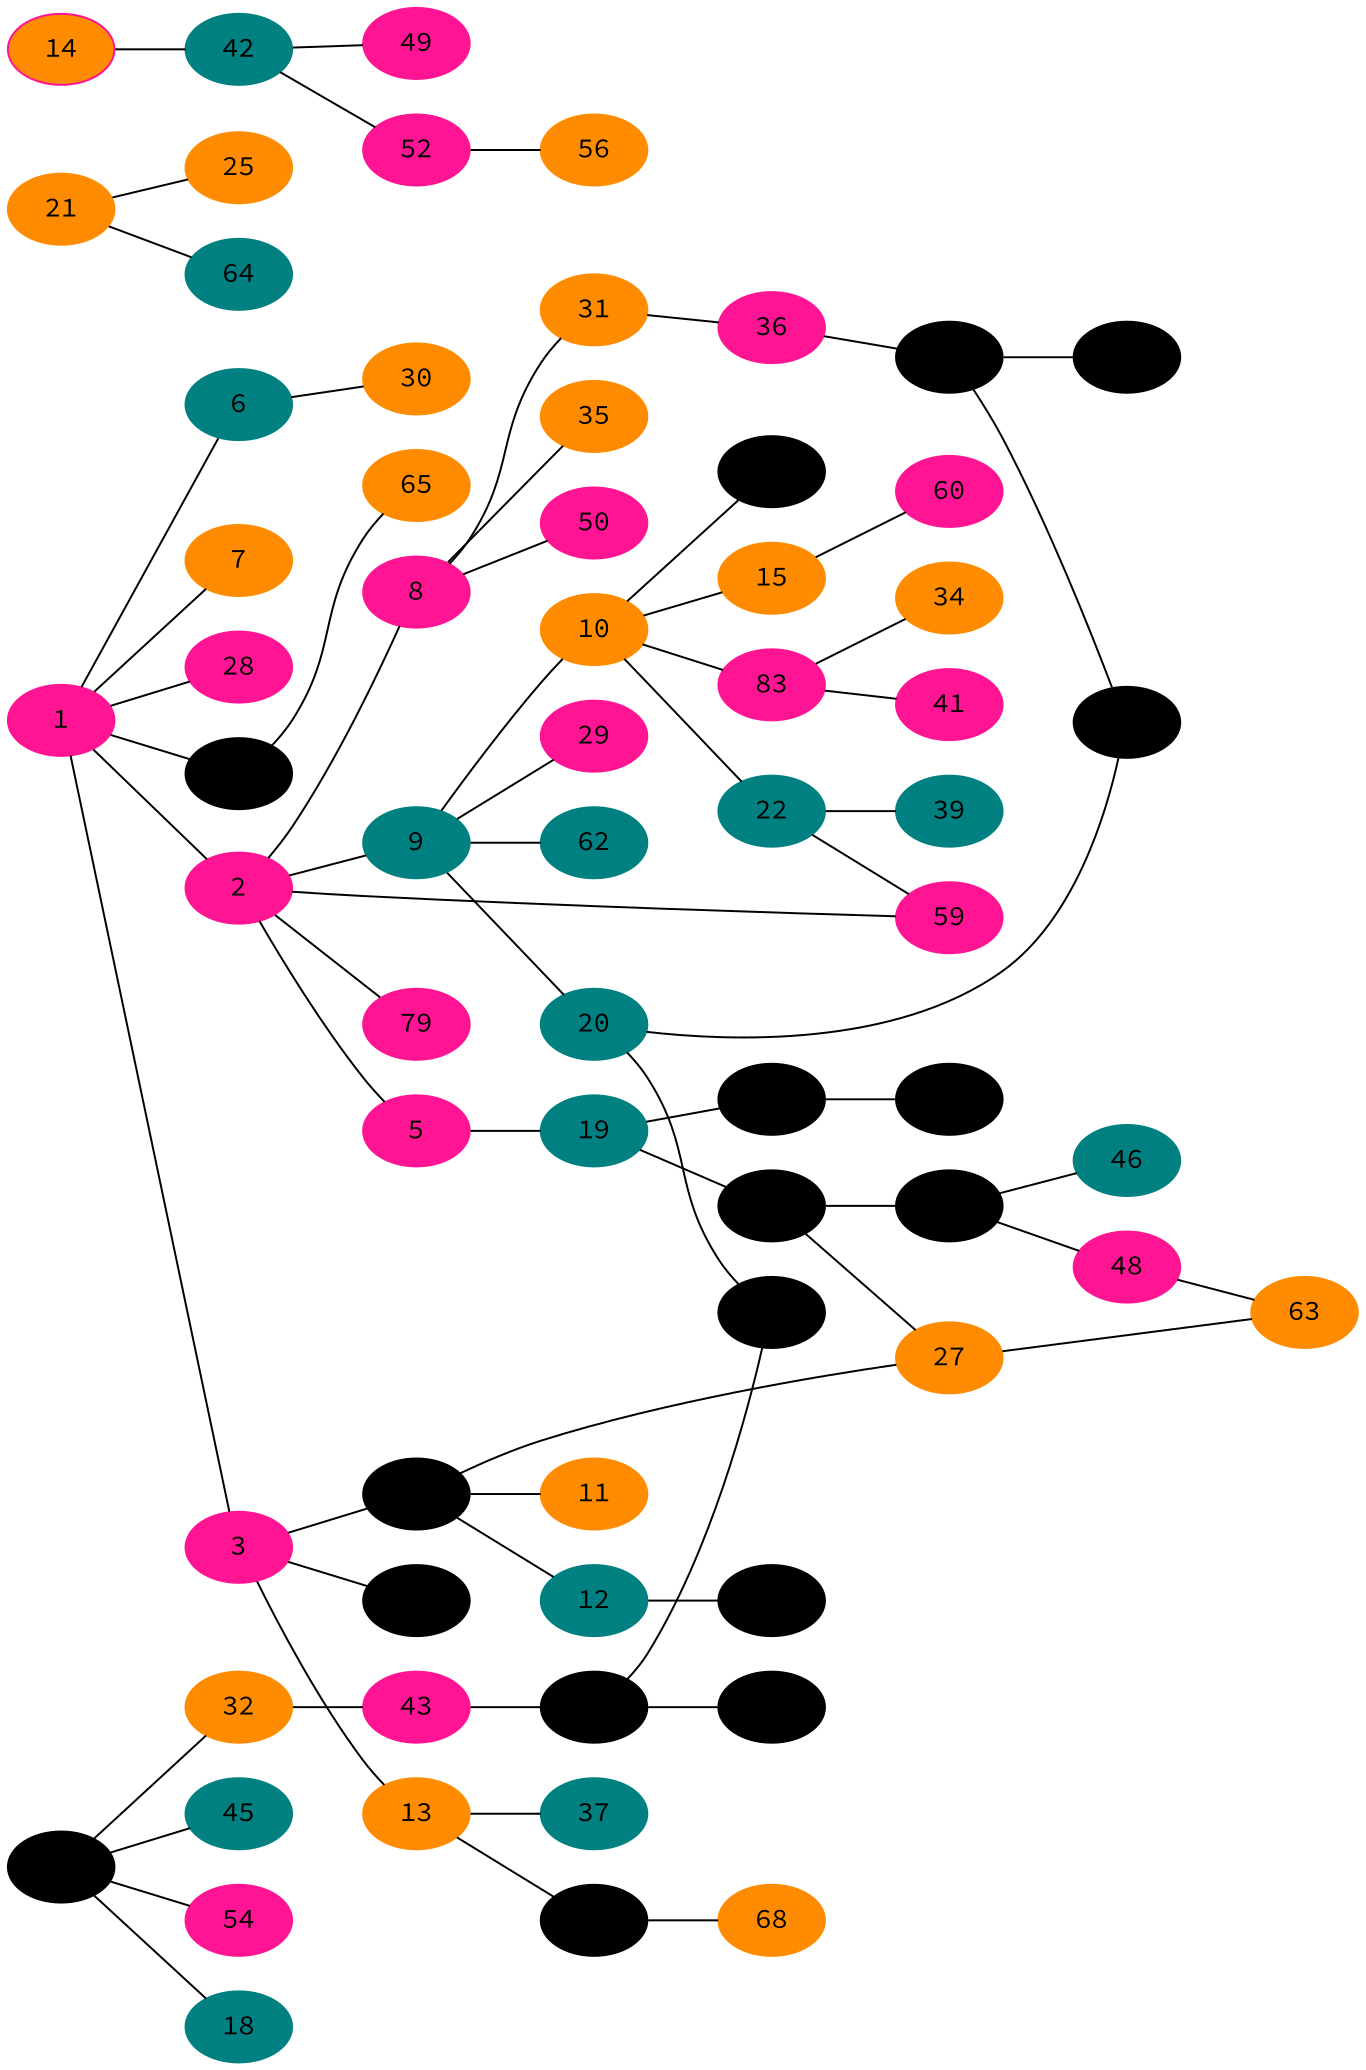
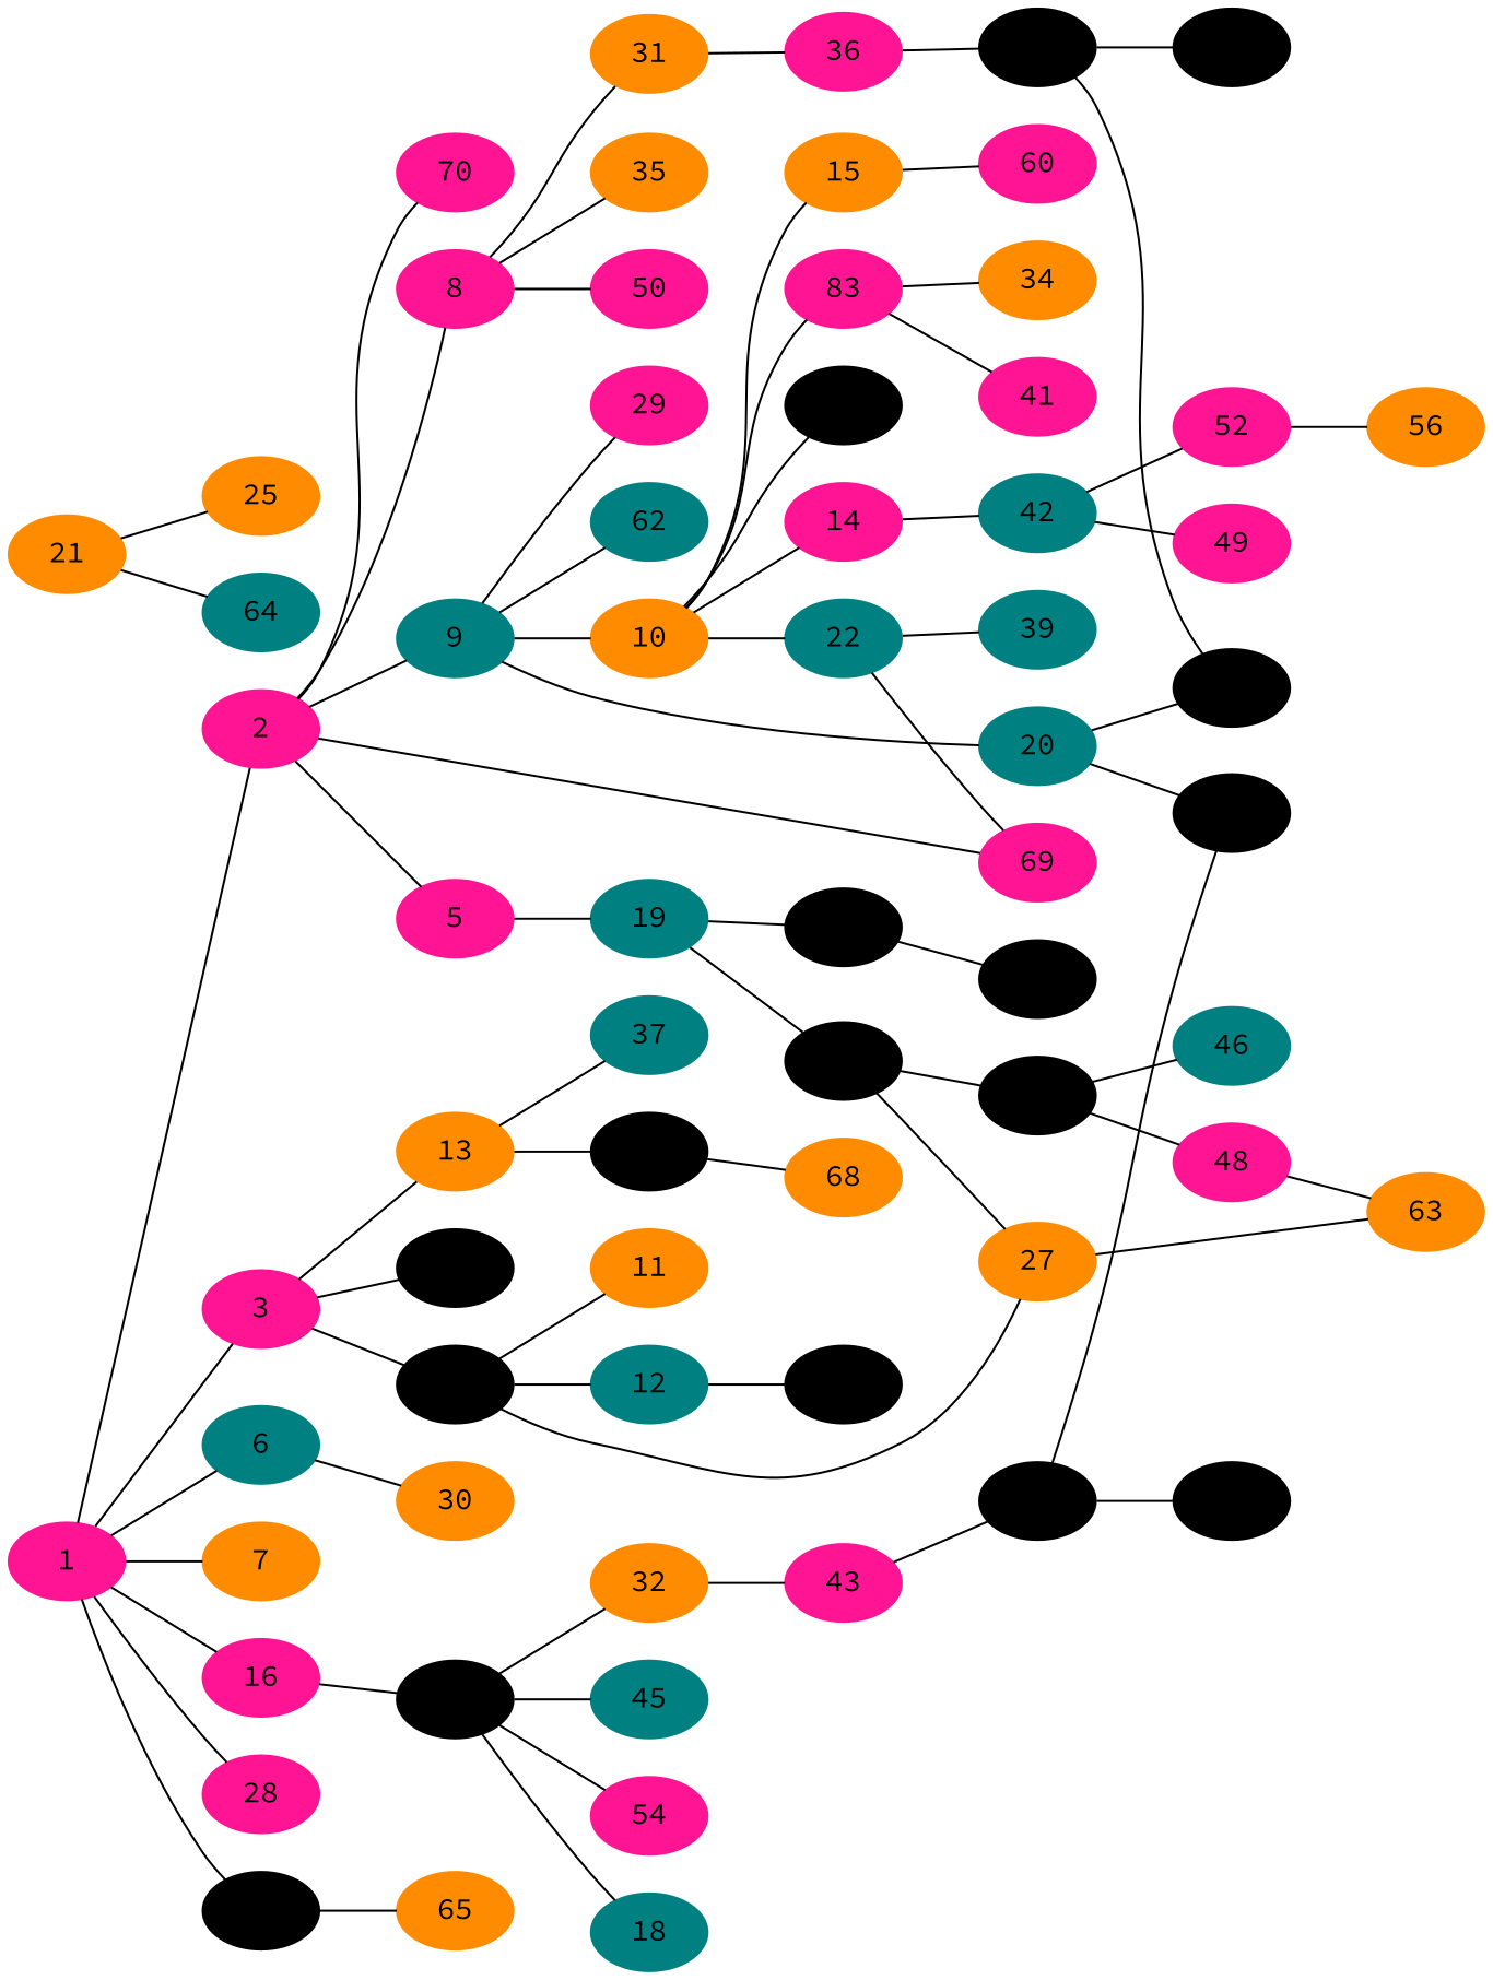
  graph {
    fontname="Source Code Pro"
    rankdir=LR
    node [color=deeppink fontname="Source Code Pro" style=filled]
    edge [fontname="Source Code Pro"]
    1
    2
    3
    6 [color=teal]
    7 [color=darkorange]
+   16
    28
    61 [color=black]
    5
    8
    9 [color=teal]
-   69 [label=59]
-   70 [label=79]
+   69
+   70
    4 [color=black]
    13 [color=darkorange]
    33 [color=black]
    30 [color=darkorange]
    17 [color=black]
    65 [color=darkorange]
    19 [color=teal]
    31 [color=darkorange]
    35 [color=darkorange]
    50
    10 [color=darkorange]
    20 [color=teal]
    29
    62 [color=teal]
    11 [color=darkorange]
    12 [color=teal]
    27 [color=darkorange]
    26 [color=black]
    37 [color=teal]
    67 [color=black]
    63 [color=darkorange]
    24 [color=black]
    51 [color=black]
    21 [color=darkorange]
    25 [color=darkorange]
    64 [color=teal]
    36
-   14 [fillcolor=darkorange]
+   14
    15 [color=darkorange]
    22 [color=teal]
    n44 [label=83]
    44 [color=black]
    57 [color=black]
    58 [color=black]
    42 [color=teal]
    60
    39 [color=teal]
    34 [color=darkorange]
    41
    68 [color=darkorange]
    49
    52
    18 [color=teal]
    32 [color=darkorange]
    45 [color=teal]
    54
    43
    40 [color=black]
    66 [color=black]
    46 [color=teal]
    48
    38 [color=black]
    53 [color=black]
    47 [color=black]
    56 [color=darkorange]
    55 [color=black]
    1 -- 2
    1 -- 3
    1 -- 6
    1 -- 7
+   1 -- 16
    1 -- 28
    1 -- 61
    2 -- 5
    2 -- 8
    2 -- 9
    2 -- 69
    2 -- 70
    3 -- 4
    3 -- 13
    3 -- 33
    6 -- 30
+   16 -- 17
    61 -- 65
    5 -- 19
    8 -- 31
    8 -- 35
    8 -- 50
    9 -- 10
    9 -- 20
    9 -- 29
    9 -- 62
    4 -- 11
    4 -- 12
    4 -- 27
    13 -- 26
    13 -- 37
    17 -- 18
    17 -- 32
    17 -- 45
    17 -- 54
    19 -- 24
    19 -- 51
    31 -- 36
+   10 -- 14
    10 -- 15
    10 -- 22
    10 -- n44
    10 -- 44
    20 -- 57
    20 -- 58
    12 -- 67
    27 -- 63
    26 -- 68
    24 -- 27
    24 -- 40
    51 -- 66
    21 -- 25
    21 -- 64
    36 -- 38
    14 -- 42
    15 -- 60
    22 -- 69
    22 -- 39
    n44 -- 34
    n44 -- 41
    42 -- 49
    42 -- 52
    52 -- 56
    32 -- 43
    43 -- 53
    40 -- 46
    40 -- 48
    48 -- 63
    38 -- 58
    38 -- 47
    53 -- 57
    53 -- 55
  }
